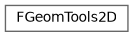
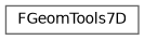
  digraph {
    rankdir=LR
-   n1 [color=grey40 fillcolor=white fontname=Helvetica fontsize=10 height=0.2 label=FGeomTools2D shape=box style=filled width=0.4]
+   n1 [color=grey40 fillcolor=white fontname=Helvetica fontsize=10 height=0.2 label=FGeomTools7D shape=box style=filled width=0.4]
  }
